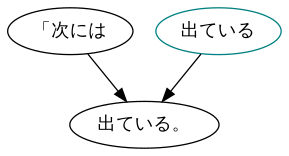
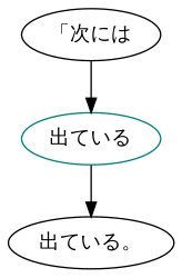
  digraph {
    node [color=black]
    n1 [label="「次には"]
    n2 [label="出ている。"]
    n3 [color=teal label="出ている"]
-   n1 -> n2
+   n1 -> n3
    n3 -> n2
  }
